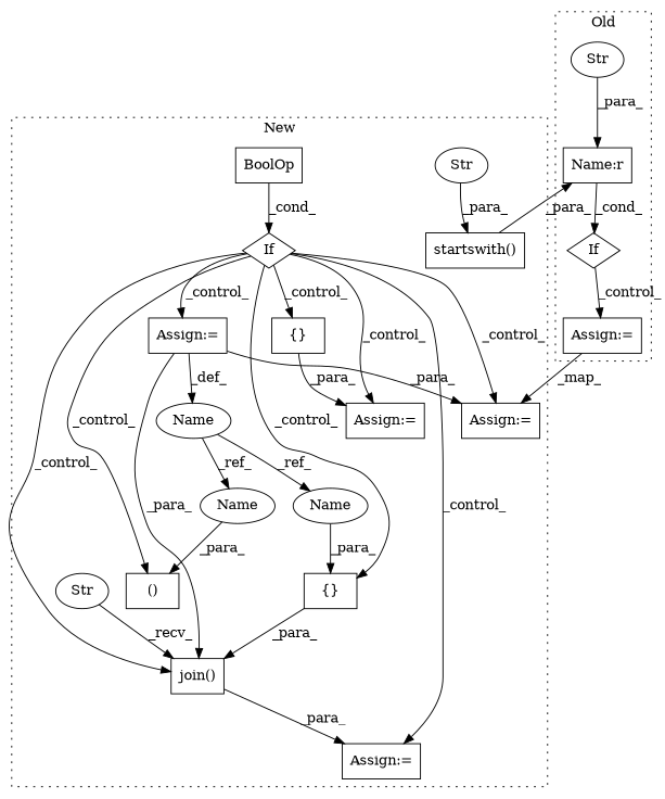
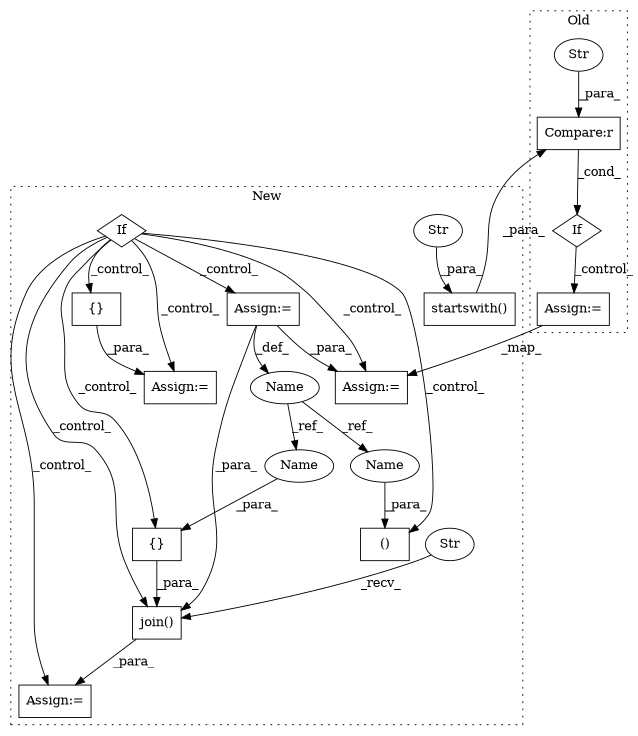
  digraph {
    node [a=68 l=3 s=10338 shape=box]
    n1 [a=96 label=If s=7189 shape=diamond]
-   n2 [a=40 l=54 label="Name:r" s=7192]
+   n2 [a=40 l=54 label="Compare:r" s=7192]
    n3 [a=66 l=7 label=Str s=7239 shape=ellipse]
    n4 [label="Assign:=" s=7273]
    n5 [a=75 l="20,1" label="startswith()" s="10077,10107"]
    n6 [a=96 label=If s=10021 shape=diamond]
    n7 [a=66 l=10 label=Str s=10097 shape=ellipse]
    n8 [label="Assign:=" s=10311]
-   n9 [a=72 l=67 label=BoolOp s=10042]
    n10 [a=95 l="1,1" label="{}" s="10436,10457"]
    n11 [label="Assign:=" s=10471]
    n12 [a=54 l=13 label="()"]
    n13 [a=59 l="1,0" label="{}" s="10484,10514"]
    n14 [a=75 l="10,1" label="join()" s="10474,10515"]
    n15 [a=66 l=4 label=Str s=10474 shape=ellipse]
    n16 [l=16 label="Assign:="]
    n17 [a=87 label=Name s=10308 shape=ellipse]
    n18 [label="Assign:=" s=10433]
    n19 [a=87 label=Name s=10495 shape=ellipse]
    n20 [a=87 label=Name s=10335 shape=ellipse]
    subgraph cluster_1 {
      label=Old
      style=dotted
      n1
      n2
      n3
      n4
    }
    subgraph cluster_2 {
      label=New
      style=dotted
      n5
      n6
      n7
      n8
-     n9
      n10
      n11
      n12
      n13
      n14
      n15
      n16
      n17
      n18
      n19
      n20
    }
    n1 -> n4 [label=_control_]
    n2 -> n1 [label=_cond_]
    n3 -> n2 [label=_para_]
    n4 -> n16 [label=_map_]
    n5 -> n2 [label=_para_]
    n6 -> n8 [label=_control_]
    n6 -> n10 [label=_control_]
    n6 -> n11 [label=_control_]
    n6 -> n12 [label=_control_]
    n6 -> n13 [label=_control_]
    n6 -> n14 [label=_control_]
    n6 -> n16 [label=_control_]
    n6 -> n18 [label=_control_]
    n7 -> n5 [label=_para_]
    n8 -> n14 [label=_para_]
    n8 -> n16 [label=_para_]
    n8 -> n17 [label=_def_]
-   n9 -> n6 [label=_cond_]
    n10 -> n18 [label=_para_]
    n13 -> n14 [label=_para_]
    n14 -> n11 [label=_para_]
    n15 -> n14 [label=_recv_]
    n17 -> n19 [label=_ref_]
    n17 -> n20 [label=_ref_]
    n19 -> n13 [label=_para_]
    n20 -> n12 [label=_para_]
  }
